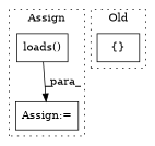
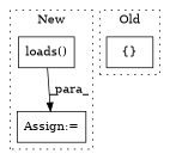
  digraph {
    node [shape=box]
    n1 [a=75 l="18,1" label="loads()" s="7305,7337"]
    n2 [a=68 l=16 label="Assign:=" s=7289]
    n3 [a=59 l="1,0" label="{}" s="7847,7873"]
    subgraph cluster_1 {
-     label=Assign
+     label=New
      style=dotted
      n1
      n2
    }
    subgraph cluster_2 {
      label=Old
      style=dotted
      n3
    }
    n1 -> n2 [label=_para_]
  }
